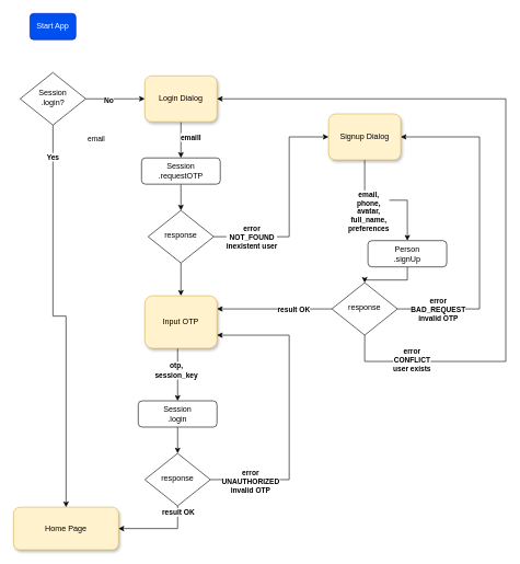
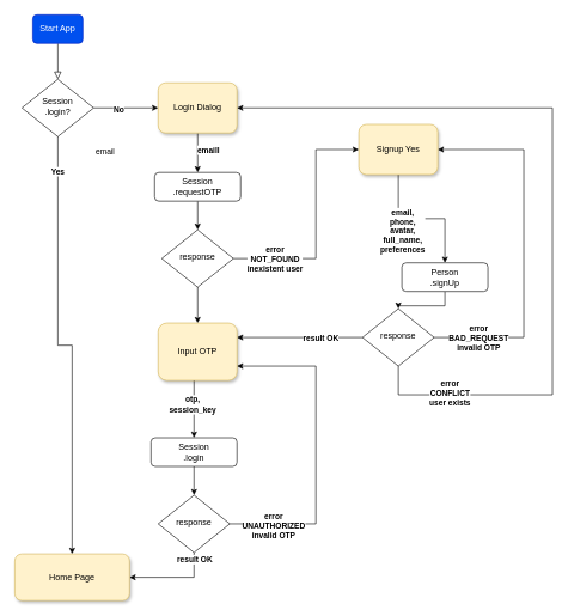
  <mxCell id="0" />
  <mxCell id="1" parent="0" />
+ <mxCell id="2" value="" style="rounded=0;html=1;jettySize=auto;orthogonalLoop=1;fontSize=11;endArrow=block;endFill=0;endSize=8;strokeWidth=1;shadow=0;labelBackgroundColor=none;edgeStyle=orthogonalEdgeStyle;" parent="1" source="3" target="8" edge="1"><mxGeometry relative="1" as="geometry" /></mxCell>
  <mxCell id="3" value="Start App" style="rounded=1;whiteSpace=wrap;html=1;fontSize=12;glass=0;strokeWidth=1;shadow=0;fillColor=#0050ef;fontColor=#ffffff;strokeColor=#001DBC;" parent="1" vertex="1"><mxGeometry x="45" y="20" width="70" height="40" as="geometry" /></mxCell>
  <mxCell id="4" style="edgeStyle=orthogonalEdgeStyle;rounded=0;orthogonalLoop=1;jettySize=auto;html=1;entryX=0;entryY=0.5;entryDx=0;entryDy=0;" parent="1" source="8" target="12" edge="1"><mxGeometry relative="1" as="geometry" /></mxCell>
  <mxCell id="5" value="No" style="edgeLabel;html=1;align=center;verticalAlign=middle;resizable=0;points=[];fontStyle=1" parent="4" vertex="1" connectable="0"><mxGeometry x="-0.244" y="-1" relative="1" as="geometry"><mxPoint as="offset" /></mxGeometry></mxCell>
  <mxCell id="6" style="edgeStyle=orthogonalEdgeStyle;rounded=0;orthogonalLoop=1;jettySize=auto;html=1;" parent="1" source="8" target="13" edge="1"><mxGeometry relative="1" as="geometry" /></mxCell>
  <mxCell id="7" value="Yes" style="edgeLabel;html=1;align=center;verticalAlign=middle;resizable=0;points=[];fontStyle=1" parent="6" vertex="1" connectable="0"><mxGeometry x="-0.84" y="-1" relative="1" as="geometry"><mxPoint as="offset" /></mxGeometry></mxCell>
  <mxCell id="8" value="Session&lt;br&gt;.login?" style="rhombus;whiteSpace=wrap;html=1;shadow=0;fontFamily=Helvetica;fontSize=12;align=center;strokeWidth=1;spacing=6;spacingTop=-4;" parent="1" vertex="1"><mxGeometry x="30" y="110" width="100" height="80" as="geometry" /></mxCell>
  <mxCell id="9" value="" style="edgeStyle=orthogonalEdgeStyle;rounded=0;orthogonalLoop=1;jettySize=auto;html=1;" parent="1" source="12" target="15" edge="1"><mxGeometry relative="1" as="geometry" /></mxCell>
  <mxCell id="10" value="email" style="edgeLabel;html=1;align=center;verticalAlign=middle;resizable=0;points=[];" parent="9" vertex="1" connectable="0"><mxGeometry x="0.267" y="1" relative="1" as="geometry"><mxPoint x="-131" y="-9" as="offset" /></mxGeometry></mxCell>
  <mxCell id="11" value="emaill" style="edgeLabel;html=1;align=center;verticalAlign=middle;resizable=0;points=[];fontStyle=1" parent="9" vertex="1" connectable="0"><mxGeometry x="-0.237" y="2" relative="1" as="geometry"><mxPoint x="12" y="2" as="offset" /></mxGeometry></mxCell>
  <mxCell id="12" value="Login Dialog" style="rounded=1;whiteSpace=wrap;html=1;fontSize=12;glass=0;strokeWidth=1;shadow=1;strokeColor=#d6b656;fillColor=#fff2cc;" parent="1" vertex="1"><mxGeometry x="220" y="115" width="110" height="70" as="geometry" /></mxCell>
  <mxCell id="13" value="Home Page" style="rounded=1;whiteSpace=wrap;html=1;fontSize=12;glass=0;strokeWidth=1;shadow=1;fillColor=#fff2cc;strokeColor=#d6b656;" parent="1" vertex="1"><mxGeometry x="20" y="772" width="160" height="65" as="geometry" /></mxCell>
  <mxCell id="14" style="edgeStyle=orthogonalEdgeStyle;rounded=0;orthogonalLoop=1;jettySize=auto;html=1;entryX=0.5;entryY=0;entryDx=0;entryDy=0;" parent="1" source="15" target="23" edge="1"><mxGeometry relative="1" as="geometry" /></mxCell>
  <mxCell id="15" value="Session&lt;br&gt;.requestOTP" style="rounded=1;whiteSpace=wrap;html=1;fontSize=12;glass=0;strokeWidth=1;shadow=0;" parent="1" vertex="1"><mxGeometry x="215" y="240" width="120" height="40" as="geometry" /></mxCell>
  <mxCell id="16" value="" style="edgeStyle=orthogonalEdgeStyle;rounded=0;orthogonalLoop=1;jettySize=auto;html=1;exitX=0.5;exitY=1;exitDx=0;exitDy=0;entryX=0.5;entryY=0;entryDx=0;entryDy=0;" parent="1" source="40" target="19" edge="1"><mxGeometry relative="1" as="geometry"><mxPoint x="780" y="180" as="sourcePoint" /><mxPoint x="730" y="420" as="targetPoint" /></mxGeometry></mxCell>
  <mxCell id="17" value="email,&lt;br&gt;phone,&lt;br&gt;avatar,&lt;br&gt;full_name,&lt;br&gt;preferences" style="edgeLabel;html=1;align=center;verticalAlign=middle;resizable=0;points=[];fontStyle=1" parent="16" vertex="1" connectable="0"><mxGeometry x="-0.314" y="-3" relative="1" as="geometry"><mxPoint x="3" y="14" as="offset" /></mxGeometry></mxCell>
  <mxCell id="18" style="edgeStyle=orthogonalEdgeStyle;rounded=0;orthogonalLoop=1;jettySize=auto;html=1;entryX=0.5;entryY=0;entryDx=0;entryDy=0;" parent="1" source="19" target="30" edge="1"><mxGeometry relative="1" as="geometry" /></mxCell>
  <mxCell id="19" value="Person&lt;br&gt;.signUp" style="rounded=1;whiteSpace=wrap;html=1;fontSize=12;glass=0;strokeWidth=1;shadow=0;" parent="1" vertex="1"><mxGeometry x="560" y="366" width="120" height="40" as="geometry" /></mxCell>
  <mxCell id="20" style="edgeStyle=orthogonalEdgeStyle;rounded=0;orthogonalLoop=1;jettySize=auto;html=1;entryX=0;entryY=0.5;entryDx=0;entryDy=0;exitX=1;exitY=0.5;exitDx=0;exitDy=0;" parent="1" source="23" target="40" edge="1"><mxGeometry relative="1" as="geometry"><mxPoint x="310" y="360" as="sourcePoint" /><mxPoint x="485" y="150" as="targetPoint" /><Array as="points"><mxPoint x="440" y="360" /><mxPoint x="440" y="208" /></Array></mxGeometry></mxCell>
  <mxCell id="21" value="error &lt;br&gt;NOT_FOUND&lt;br&gt;inexistent user" style="edgeLabel;html=1;align=center;verticalAlign=middle;resizable=0;points=[];fontStyle=1" parent="20" vertex="1" connectable="0"><mxGeometry x="-0.22" relative="1" as="geometry"><mxPoint x="-58" y="13" as="offset" /></mxGeometry></mxCell>
  <mxCell id="22" value="" style="edgeStyle=orthogonalEdgeStyle;rounded=0;orthogonalLoop=1;jettySize=auto;html=1;" edge="1" parent="1" source="23" target="32"><mxGeometry relative="1" as="geometry" /></mxCell>
  <mxCell id="23" value="response" style="rhombus;whiteSpace=wrap;html=1;shadow=0;fontFamily=Helvetica;fontSize=12;align=center;strokeWidth=1;spacing=6;spacingTop=-4;" parent="1" vertex="1"><mxGeometry x="225" y="320" width="100" height="80" as="geometry" /></mxCell>
  <mxCell id="24" style="edgeStyle=orthogonalEdgeStyle;rounded=0;orthogonalLoop=1;jettySize=auto;html=1;exitX=1;exitY=0.5;exitDx=0;exitDy=0;entryX=1;entryY=0.5;entryDx=0;entryDy=0;" parent="1" source="30" target="40" edge="1"><mxGeometry relative="1" as="geometry"><mxPoint x="630" y="230" as="targetPoint" /><Array as="points"><mxPoint x="730" y="470" /><mxPoint x="730" y="208" /></Array><mxPoint x="605" y="450" as="sourcePoint" /></mxGeometry></mxCell>
  <mxCell id="25" value="error &lt;br&gt;BAD_REQUEST&lt;br&gt;invalid OTP" style="edgeLabel;html=1;align=center;verticalAlign=middle;resizable=0;points=[];fontStyle=1" parent="24" vertex="1" connectable="0"><mxGeometry x="-0.538" y="-2" relative="1" as="geometry"><mxPoint x="-56" y="-2" as="offset" /></mxGeometry></mxCell>
  <mxCell id="26" style="edgeStyle=orthogonalEdgeStyle;rounded=0;orthogonalLoop=1;jettySize=auto;html=1;entryX=1;entryY=0.5;entryDx=0;entryDy=0;exitX=0.5;exitY=1;exitDx=0;exitDy=0;" parent="1" source="30" target="12" edge="1"><mxGeometry relative="1" as="geometry"><Array as="points"><mxPoint x="555" y="550" /><mxPoint x="770" y="550" /><mxPoint x="770" y="150" /></Array></mxGeometry></mxCell>
  <mxCell id="27" value="error&lt;br style=&quot;border-color: var(--border-color);&quot;&gt;CONFLICT&lt;br&gt;user exists" style="edgeLabel;html=1;align=center;verticalAlign=middle;resizable=0;points=[];fontStyle=1" parent="26" vertex="1" connectable="0"><mxGeometry x="-0.865" y="3" relative="1" as="geometry"><mxPoint x="37" as="offset" /></mxGeometry></mxCell>
  <mxCell id="28" style="edgeStyle=orthogonalEdgeStyle;rounded=0;orthogonalLoop=1;jettySize=auto;html=1;exitX=0;exitY=0.5;exitDx=0;exitDy=0;entryX=1;entryY=0.25;entryDx=0;entryDy=0;" parent="1" source="30" target="32" edge="1"><mxGeometry relative="1" as="geometry"><Array as="points"><mxPoint x="505" y="470" /></Array><mxPoint x="340" y="510" as="targetPoint" /></mxGeometry></mxCell>
  <mxCell id="29" value="result OK" style="edgeLabel;html=1;align=center;verticalAlign=middle;resizable=0;points=[];fontStyle=1" parent="28" vertex="1" connectable="0"><mxGeometry x="-0.604" relative="1" as="geometry"><mxPoint x="-24" as="offset" /></mxGeometry></mxCell>
  <mxCell id="30" value="response" style="rhombus;whiteSpace=wrap;html=1;shadow=0;fontFamily=Helvetica;fontSize=12;align=center;strokeWidth=1;spacing=6;spacingTop=-4;" parent="1" vertex="1"><mxGeometry x="505" y="430" width="100" height="80" as="geometry" /></mxCell>
  <mxCell id="31" style="edgeStyle=orthogonalEdgeStyle;rounded=0;orthogonalLoop=1;jettySize=auto;html=1;entryX=0.5;entryY=0;entryDx=0;entryDy=0;" parent="1" source="32" target="34" edge="1"><mxGeometry relative="1" as="geometry"><Array as="points"><mxPoint x="270" y="550" /><mxPoint x="270" y="550" /></Array></mxGeometry></mxCell>
  <mxCell id="32" value="Input OTP" style="rounded=1;whiteSpace=wrap;html=1;fontSize=12;glass=0;strokeWidth=1;shadow=1;strokeColor=#d6b656;fillColor=#fff2cc;" parent="1" vertex="1"><mxGeometry x="220" y="450" width="110" height="80" as="geometry" /></mxCell>
  <mxCell id="33" style="edgeStyle=orthogonalEdgeStyle;rounded=0;orthogonalLoop=1;jettySize=auto;html=1;entryX=0.5;entryY=0;entryDx=0;entryDy=0;" parent="1" source="34" target="39" edge="1"><mxGeometry relative="1" as="geometry" /></mxCell>
  <mxCell id="34" value="Session&lt;br&gt;.login" style="rounded=1;whiteSpace=wrap;html=1;fontSize=12;glass=0;strokeWidth=1;shadow=0;" parent="1" vertex="1"><mxGeometry x="210" y="610" width="120" height="40" as="geometry" /></mxCell>
  <mxCell id="35" style="edgeStyle=orthogonalEdgeStyle;rounded=0;orthogonalLoop=1;jettySize=auto;html=1;exitX=1;exitY=0.5;exitDx=0;exitDy=0;entryX=1;entryY=0.75;entryDx=0;entryDy=0;" parent="1" source="39" target="32" edge="1"><mxGeometry relative="1" as="geometry"><mxPoint x="330" y="480" as="targetPoint" /><Array as="points"><mxPoint x="440" y="730" /><mxPoint x="440" y="510" /></Array></mxGeometry></mxCell>
  <mxCell id="36" value="error &lt;br&gt;UNAUTHORIZED&lt;br&gt;invalid OTP" style="edgeLabel;html=1;align=center;verticalAlign=middle;resizable=0;points=[];fontStyle=1" parent="35" vertex="1" connectable="0"><mxGeometry x="-0.302" y="4" relative="1" as="geometry"><mxPoint x="-56" y="39" as="offset" /></mxGeometry></mxCell>
  <mxCell id="37" style="edgeStyle=orthogonalEdgeStyle;rounded=0;orthogonalLoop=1;jettySize=auto;html=1;exitX=0.5;exitY=1;exitDx=0;exitDy=0;entryX=1;entryY=0.5;entryDx=0;entryDy=0;" parent="1" source="39" target="13" edge="1"><mxGeometry relative="1" as="geometry"><mxPoint x="180" y="820" as="targetPoint" /></mxGeometry></mxCell>
  <mxCell id="38" value="result OK" style="edgeLabel;html=1;align=center;verticalAlign=middle;resizable=0;points=[];fontStyle=1" parent="37" vertex="1" connectable="0"><mxGeometry x="-0.505" y="-1" relative="1" as="geometry"><mxPoint x="1" y="-22" as="offset" /></mxGeometry></mxCell>
  <mxCell id="39" value="response" style="rhombus;whiteSpace=wrap;html=1;shadow=0;fontFamily=Helvetica;fontSize=12;align=center;strokeWidth=1;spacing=6;spacingTop=-4;" parent="1" vertex="1"><mxGeometry x="220" y="690" width="100" height="80" as="geometry" /></mxCell>
- <mxCell id="40" value="Signup Dialog" style="rounded=1;whiteSpace=wrap;html=1;fontSize=12;glass=0;strokeWidth=1;shadow=1;strokeColor=#d6b656;fillColor=#fff2cc;" parent="1" vertex="1"><mxGeometry x="500" y="173" width="110" height="70" as="geometry" /></mxCell>
+ <mxCell id="40" value="Signup Yes" style="rounded=1;whiteSpace=wrap;html=1;fontSize=12;glass=0;strokeWidth=1;shadow=1;strokeColor=#d6b656;fillColor=#fff2cc;" parent="1" vertex="1"><mxGeometry x="500" y="173" width="110" height="70" as="geometry" /></mxCell>
  <mxCell id="41" value="otp,&lt;br&gt;session_key" style="edgeLabel;html=1;align=center;verticalAlign=middle;resizable=0;points=[];fontStyle=1" parent="1" vertex="1" connectable="0"><mxGeometry x="270" y="570.001" as="geometry"><mxPoint x="-3" y="-7" as="offset" /></mxGeometry></mxCell>
